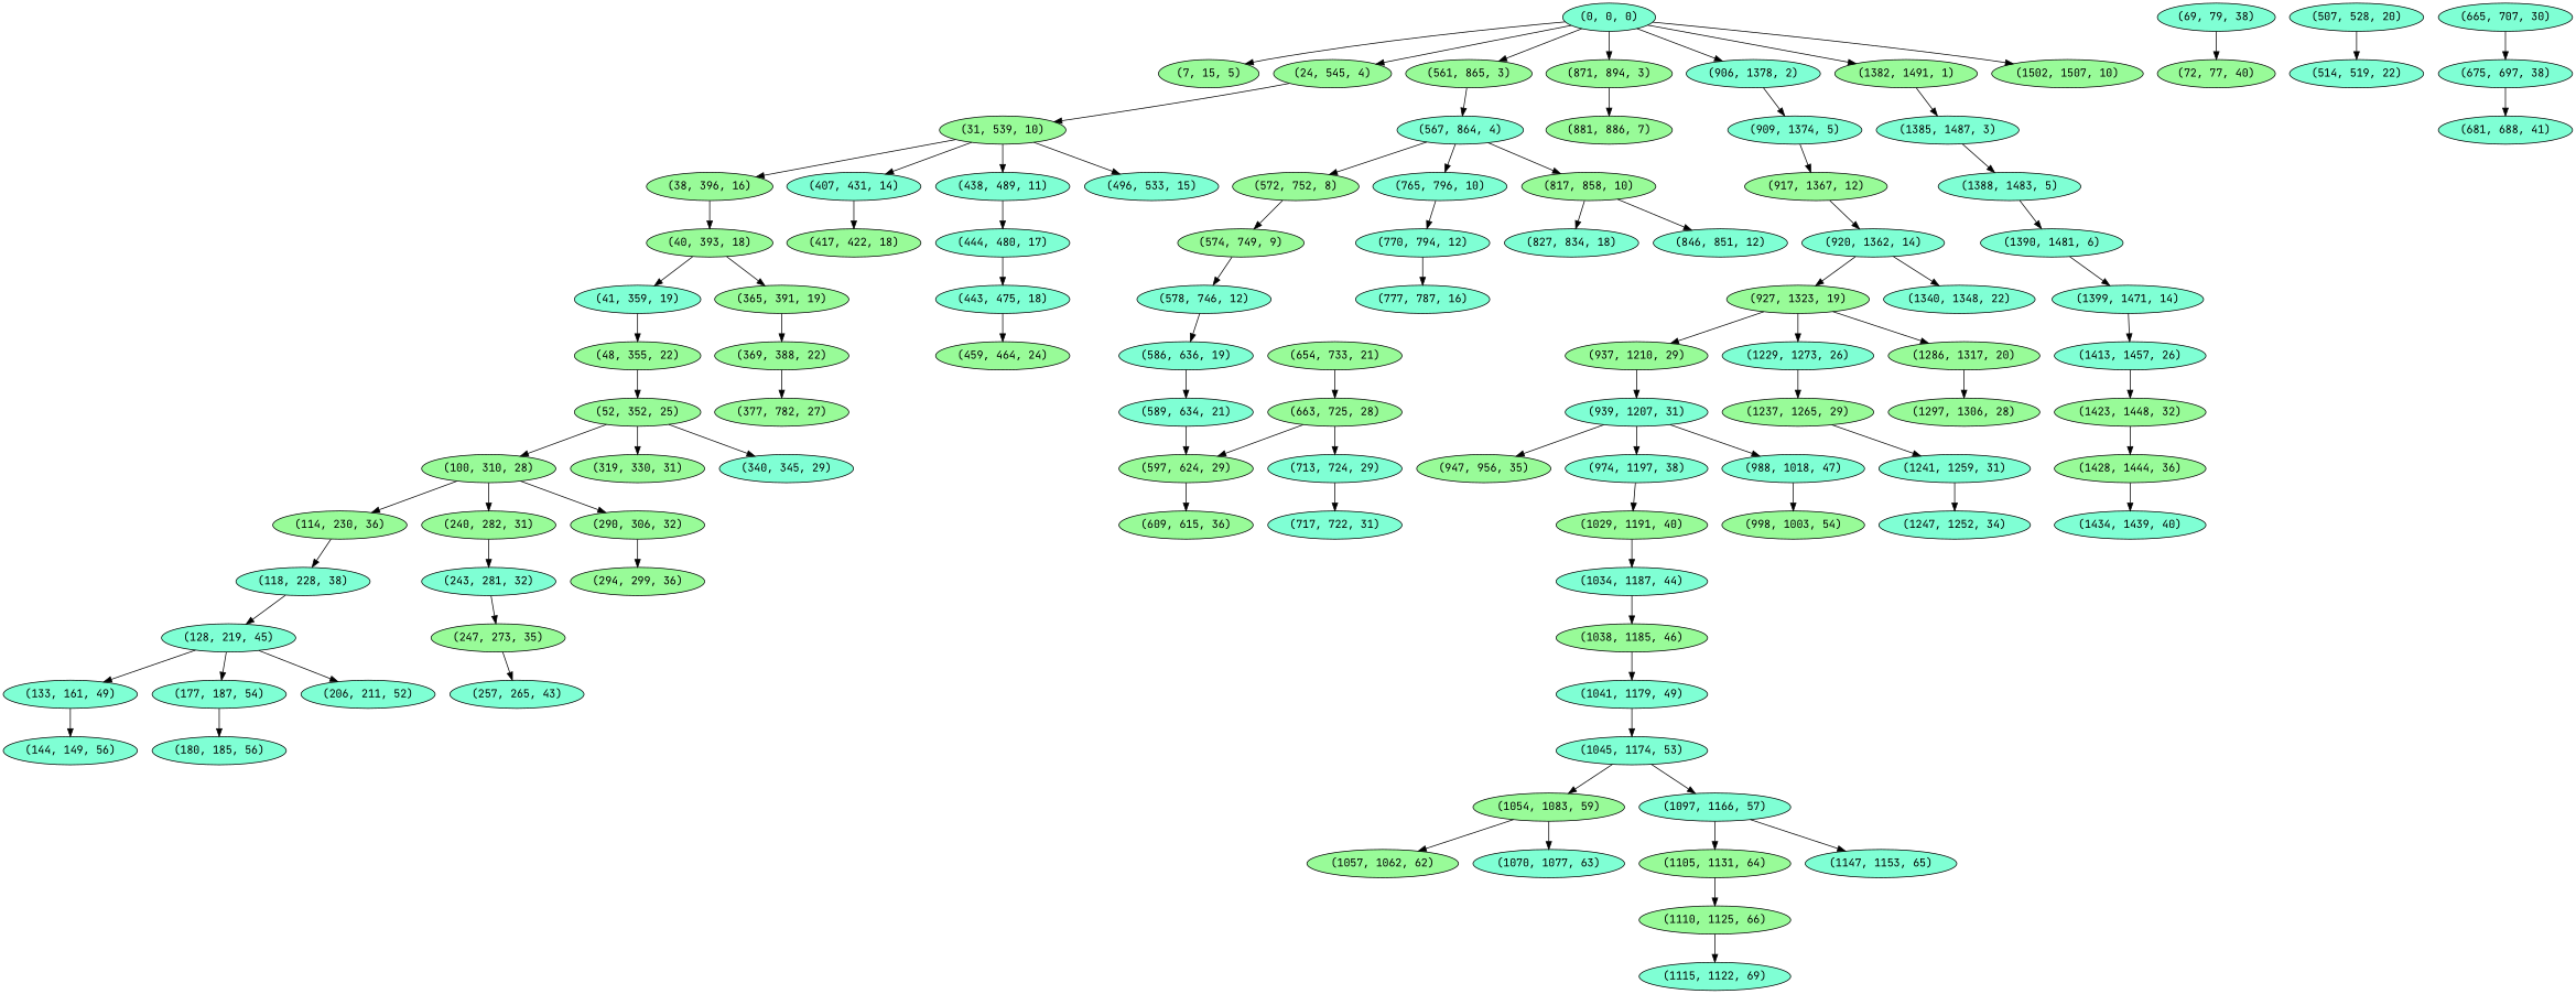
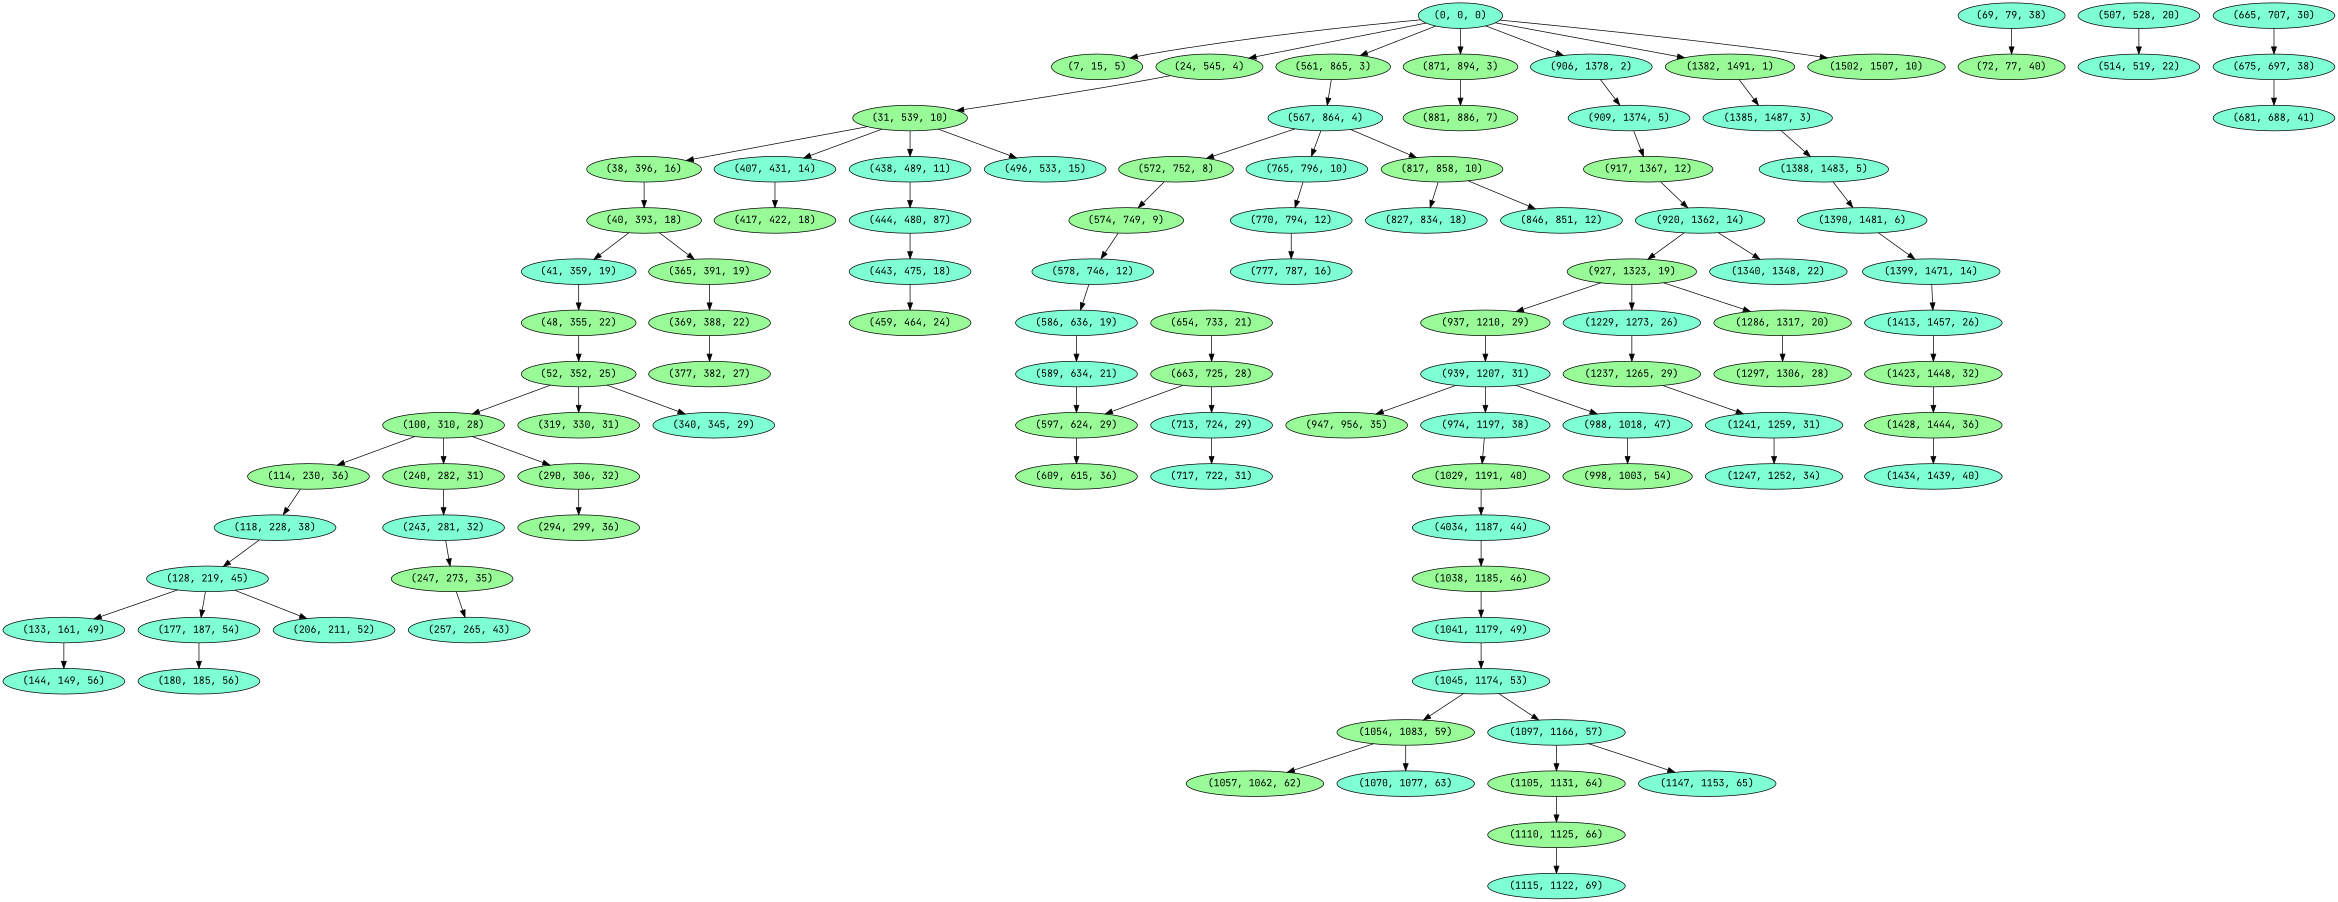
  digraph {
    fontname="JetBrains Mono"
    node [fillcolor=aquamarine fontname="JetBrains Mono" style=filled]
    edge [fontname="JetBrains Mono"]
    "(7, 15, 5)" [fillcolor=palegreen]
    "(0, 0, 0)"
    "(24, 545, 4)" [fillcolor=palegreen]
    "(561, 865, 3)" [fillcolor=palegreen]
    "(871, 894, 3)" [fillcolor=palegreen]
    "(906, 1378, 2)"
    "(1382, 1491, 1)" [fillcolor=palegreen]
    "(1502, 1507, 10)" [fillcolor=palegreen]
    "(31, 539, 10)" [fillcolor=palegreen]
    "(567, 864, 4)"
    "(881, 886, 7)" [fillcolor=palegreen]
    "(909, 1374, 5)"
    "(1385, 1487, 3)"
    "(38, 396, 16)" [fillcolor=palegreen]
    "(407, 431, 14)"
    "(438, 489, 11)"
    "(496, 533, 15)"
    "(40, 393, 18)" [fillcolor=palegreen]
    "(417, 422, 18)" [fillcolor=palegreen]
-   "(444, 480, 17)"
+   "(444, 480, 17)" [label="(444, 480, 87)"]
    "(41, 359, 19)"
    "(365, 391, 19)" [fillcolor=palegreen]
    "(48, 355, 22)" [fillcolor=palegreen]
    "(369, 388, 22)" [fillcolor=palegreen]
    "(52, 352, 25)" [fillcolor=palegreen]
    "(100, 310, 28)" [fillcolor=palegreen]
    "(319, 330, 31)" [fillcolor=palegreen]
    "(340, 345, 29)"
    "(114, 230, 36)" [fillcolor=palegreen]
    "(240, 282, 31)" [fillcolor=palegreen]
    "(290, 306, 32)" [fillcolor=palegreen]
    "(72, 77, 40)" [fillcolor=palegreen]
    "(69, 79, 38)"
    "(118, 228, 38)"
    "(243, 281, 32)"
    "(294, 299, 36)" [fillcolor=palegreen]
    "(128, 219, 45)"
    "(133, 161, 49)"
    "(177, 187, 54)"
    "(206, 211, 52)"
    "(144, 149, 56)"
    "(180, 185, 56)"
    "(247, 273, 35)" [fillcolor=palegreen]
    "(257, 265, 43)"
-   "(377, 382, 27)" [fillcolor=palegreen label="(377, 782, 27)"]
+   "(377, 382, 27)" [fillcolor=palegreen]
    n46 [label="(443, 475, 18)"]
    "(459, 464, 24)" [fillcolor=palegreen]
    "(507, 528, 20)"
    "(514, 519, 22)"
    "(572, 752, 8)" [fillcolor=palegreen]
    "(765, 796, 10)"
    "(817, 858, 10)" [fillcolor=palegreen]
    "(574, 749, 9)" [fillcolor=palegreen]
    "(770, 794, 12)"
    "(827, 834, 18)"
    "(846, 851, 12)"
    "(578, 746, 12)"
    "(586, 636, 19)"
    "(589, 634, 21)"
    "(597, 624, 29)" [fillcolor=palegreen]
    "(609, 615, 36)" [fillcolor=palegreen]
    "(654, 733, 21)" [fillcolor=palegreen]
    "(663, 725, 28)" [fillcolor=palegreen]
    "(713, 724, 29)"
    "(665, 707, 30)"
    "(675, 697, 38)"
    "(717, 722, 31)"
    "(681, 688, 41)"
    "(777, 787, 16)"
    "(917, 1367, 12)" [fillcolor=palegreen]
    "(920, 1362, 14)"
    "(927, 1323, 19)" [fillcolor=palegreen]
    "(1340, 1348, 22)"
    "(937, 1210, 29)" [fillcolor=palegreen]
    "(1229, 1273, 26)"
    "(1286, 1317, 20)" [fillcolor=palegreen]
    "(939, 1207, 31)"
    "(1237, 1265, 29)" [fillcolor=palegreen]
    "(1297, 1306, 28)" [fillcolor=palegreen]
    "(947, 956, 35)" [fillcolor=palegreen]
    "(974, 1197, 38)"
    "(988, 1018, 47)"
    "(1029, 1191, 40)" [fillcolor=palegreen]
    "(998, 1003, 54)" [fillcolor=palegreen]
-   "(1034, 1187, 44)"
+   "(1034, 1187, 44)" [label="(4034, 1187, 44)"]
    "(1038, 1185, 46)" [fillcolor=palegreen]
    "(1041, 1179, 49)"
    "(1045, 1174, 53)"
    "(1054, 1083, 59)" [fillcolor=palegreen]
    "(1097, 1166, 57)"
    "(1057, 1062, 62)" [fillcolor=palegreen]
    "(1070, 1077, 63)"
    "(1105, 1131, 64)" [fillcolor=palegreen]
    "(1147, 1153, 65)"
    "(1110, 1125, 66)" [fillcolor=palegreen]
    "(1115, 1122, 69)"
    "(1241, 1259, 31)"
    "(1247, 1252, 34)"
    "(1388, 1483, 5)"
    "(1390, 1481, 6)"
    "(1399, 1471, 14)"
    "(1413, 1457, 26)"
    "(1423, 1448, 32)" [fillcolor=palegreen]
    "(1428, 1444, 36)" [fillcolor=palegreen]
    "(1434, 1439, 40)"
    "(0, 0, 0)" -> "(7, 15, 5)"
    "(0, 0, 0)" -> "(24, 545, 4)"
    "(0, 0, 0)" -> "(561, 865, 3)"
    "(0, 0, 0)" -> "(871, 894, 3)"
    "(0, 0, 0)" -> "(906, 1378, 2)"
    "(0, 0, 0)" -> "(1382, 1491, 1)"
    "(0, 0, 0)" -> "(1502, 1507, 10)"
    "(24, 545, 4)" -> "(31, 539, 10)"
    "(561, 865, 3)" -> "(567, 864, 4)"
    "(871, 894, 3)" -> "(881, 886, 7)"
    "(906, 1378, 2)" -> "(909, 1374, 5)"
    "(1382, 1491, 1)" -> "(1385, 1487, 3)"
    "(31, 539, 10)" -> "(38, 396, 16)"
    "(31, 539, 10)" -> "(407, 431, 14)"
    "(31, 539, 10)" -> "(438, 489, 11)"
    "(31, 539, 10)" -> "(496, 533, 15)"
    "(567, 864, 4)" -> "(572, 752, 8)"
    "(567, 864, 4)" -> "(765, 796, 10)"
    "(567, 864, 4)" -> "(817, 858, 10)"
    "(909, 1374, 5)" -> "(917, 1367, 12)"
    "(1385, 1487, 3)" -> "(1388, 1483, 5)"
    "(38, 396, 16)" -> "(40, 393, 18)"
    "(407, 431, 14)" -> "(417, 422, 18)"
    "(438, 489, 11)" -> "(444, 480, 17)"
    "(40, 393, 18)" -> "(41, 359, 19)"
    "(40, 393, 18)" -> "(365, 391, 19)"
    "(444, 480, 17)" -> n46
    "(41, 359, 19)" -> "(48, 355, 22)"
    "(365, 391, 19)" -> "(369, 388, 22)"
    "(48, 355, 22)" -> "(52, 352, 25)"
    "(369, 388, 22)" -> "(377, 382, 27)"
    "(52, 352, 25)" -> "(100, 310, 28)"
    "(52, 352, 25)" -> "(319, 330, 31)"
    "(52, 352, 25)" -> "(340, 345, 29)"
    "(100, 310, 28)" -> "(114, 230, 36)"
    "(100, 310, 28)" -> "(240, 282, 31)"
    "(100, 310, 28)" -> "(290, 306, 32)"
    "(114, 230, 36)" -> "(118, 228, 38)"
    "(240, 282, 31)" -> "(243, 281, 32)"
    "(290, 306, 32)" -> "(294, 299, 36)"
    "(69, 79, 38)" -> "(72, 77, 40)"
    "(118, 228, 38)" -> "(128, 219, 45)"
    "(243, 281, 32)" -> "(247, 273, 35)"
    "(128, 219, 45)" -> "(133, 161, 49)"
    "(128, 219, 45)" -> "(177, 187, 54)"
    "(128, 219, 45)" -> "(206, 211, 52)"
    "(133, 161, 49)" -> "(144, 149, 56)"
    "(177, 187, 54)" -> "(180, 185, 56)"
    "(247, 273, 35)" -> "(257, 265, 43)"
    n46 -> "(459, 464, 24)"
    "(507, 528, 20)" -> "(514, 519, 22)"
    "(572, 752, 8)" -> "(574, 749, 9)"
    "(765, 796, 10)" -> "(770, 794, 12)"
    "(817, 858, 10)" -> "(827, 834, 18)"
    "(817, 858, 10)" -> "(846, 851, 12)"
    "(574, 749, 9)" -> "(578, 746, 12)"
    "(770, 794, 12)" -> "(777, 787, 16)"
    "(578, 746, 12)" -> "(586, 636, 19)"
    "(586, 636, 19)" -> "(589, 634, 21)"
    "(589, 634, 21)" -> "(597, 624, 29)"
    "(597, 624, 29)" -> "(609, 615, 36)"
    "(654, 733, 21)" -> "(663, 725, 28)"
    "(663, 725, 28)" -> "(597, 624, 29)"
    "(663, 725, 28)" -> "(713, 724, 29)"
    "(713, 724, 29)" -> "(717, 722, 31)"
    "(665, 707, 30)" -> "(675, 697, 38)"
    "(675, 697, 38)" -> "(681, 688, 41)"
    "(917, 1367, 12)" -> "(920, 1362, 14)"
    "(920, 1362, 14)" -> "(927, 1323, 19)"
    "(920, 1362, 14)" -> "(1340, 1348, 22)"
    "(927, 1323, 19)" -> "(937, 1210, 29)"
    "(927, 1323, 19)" -> "(1229, 1273, 26)"
    "(927, 1323, 19)" -> "(1286, 1317, 20)"
    "(937, 1210, 29)" -> "(939, 1207, 31)"
    "(1229, 1273, 26)" -> "(1237, 1265, 29)"
    "(1286, 1317, 20)" -> "(1297, 1306, 28)"
    "(939, 1207, 31)" -> "(947, 956, 35)"
    "(939, 1207, 31)" -> "(974, 1197, 38)"
    "(939, 1207, 31)" -> "(988, 1018, 47)"
    "(1237, 1265, 29)" -> "(1241, 1259, 31)"
    "(974, 1197, 38)" -> "(1029, 1191, 40)"
    "(988, 1018, 47)" -> "(998, 1003, 54)"
    "(1029, 1191, 40)" -> "(1034, 1187, 44)"
    "(1034, 1187, 44)" -> "(1038, 1185, 46)"
    "(1038, 1185, 46)" -> "(1041, 1179, 49)"
    "(1041, 1179, 49)" -> "(1045, 1174, 53)"
    "(1045, 1174, 53)" -> "(1054, 1083, 59)"
    "(1045, 1174, 53)" -> "(1097, 1166, 57)"
    "(1054, 1083, 59)" -> "(1057, 1062, 62)"
    "(1054, 1083, 59)" -> "(1070, 1077, 63)"
    "(1097, 1166, 57)" -> "(1105, 1131, 64)"
    "(1097, 1166, 57)" -> "(1147, 1153, 65)"
    "(1105, 1131, 64)" -> "(1110, 1125, 66)"
    "(1110, 1125, 66)" -> "(1115, 1122, 69)"
    "(1241, 1259, 31)" -> "(1247, 1252, 34)"
    "(1388, 1483, 5)" -> "(1390, 1481, 6)"
    "(1390, 1481, 6)" -> "(1399, 1471, 14)"
    "(1399, 1471, 14)" -> "(1413, 1457, 26)"
    "(1413, 1457, 26)" -> "(1423, 1448, 32)"
    "(1423, 1448, 32)" -> "(1428, 1444, 36)"
    "(1428, 1444, 36)" -> "(1434, 1439, 40)"
  }
